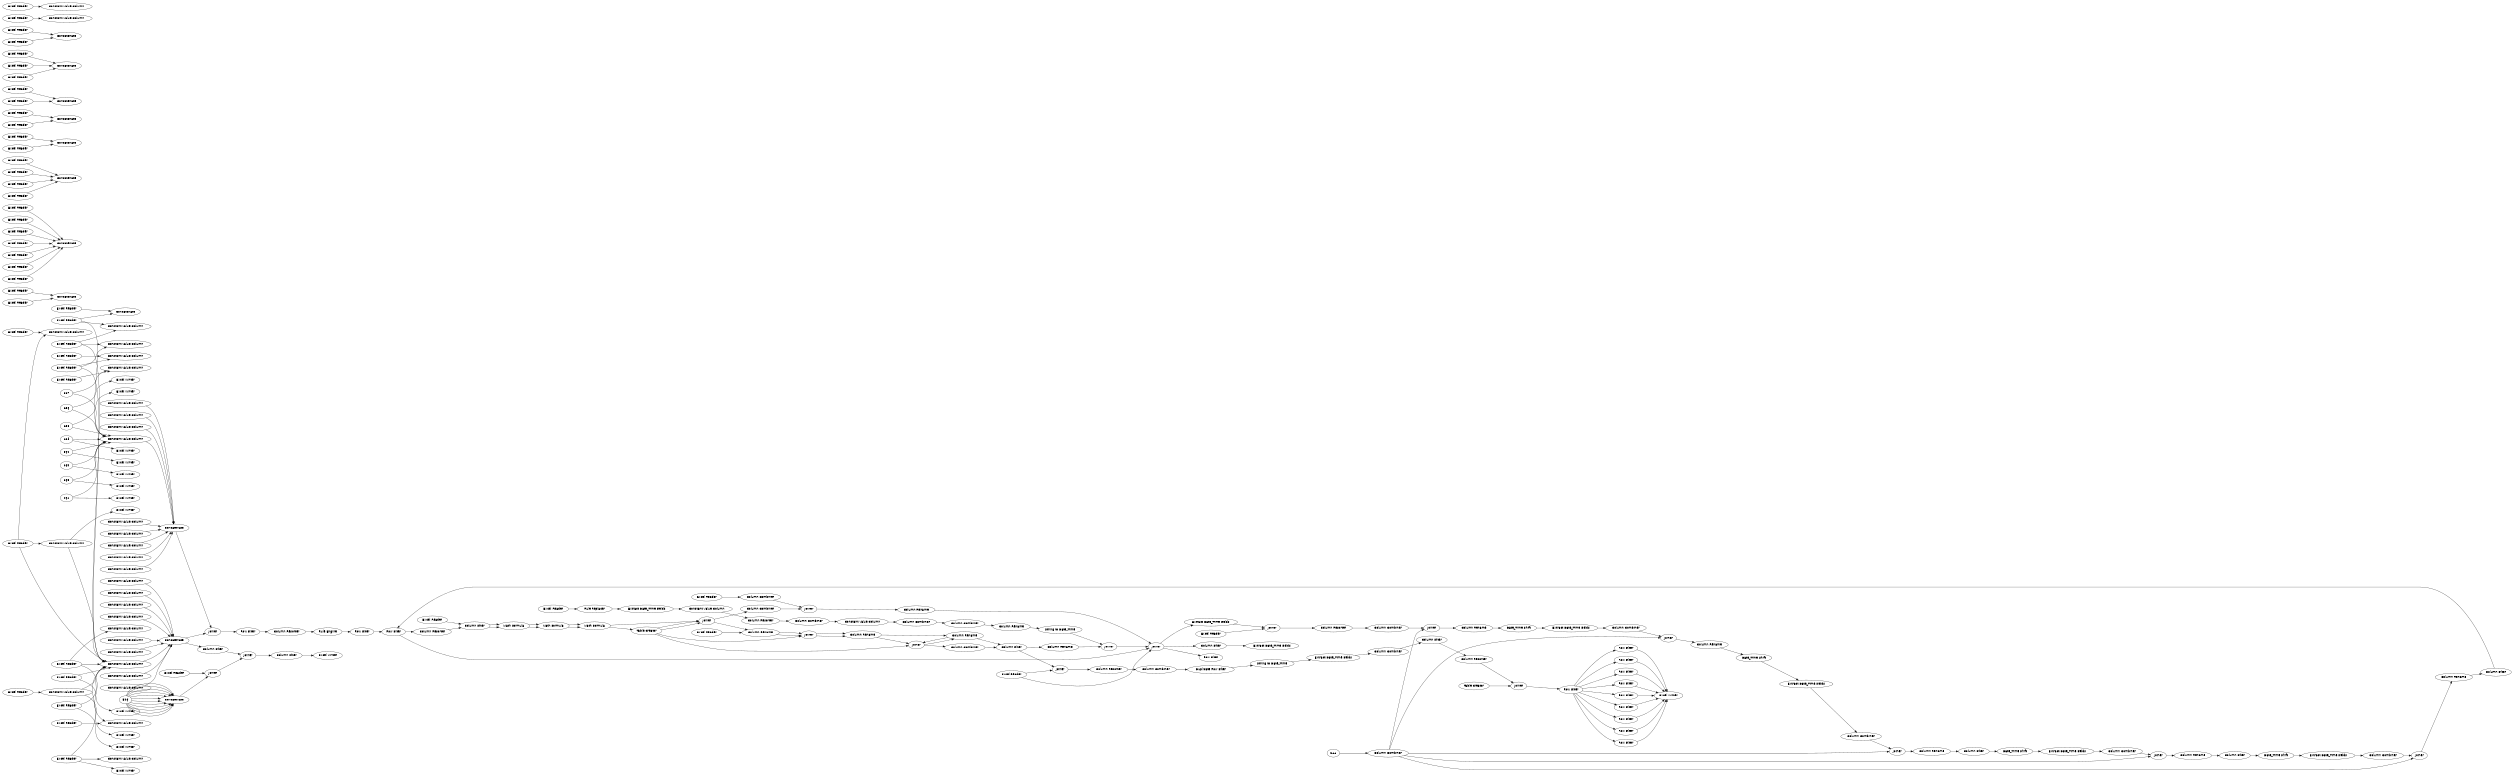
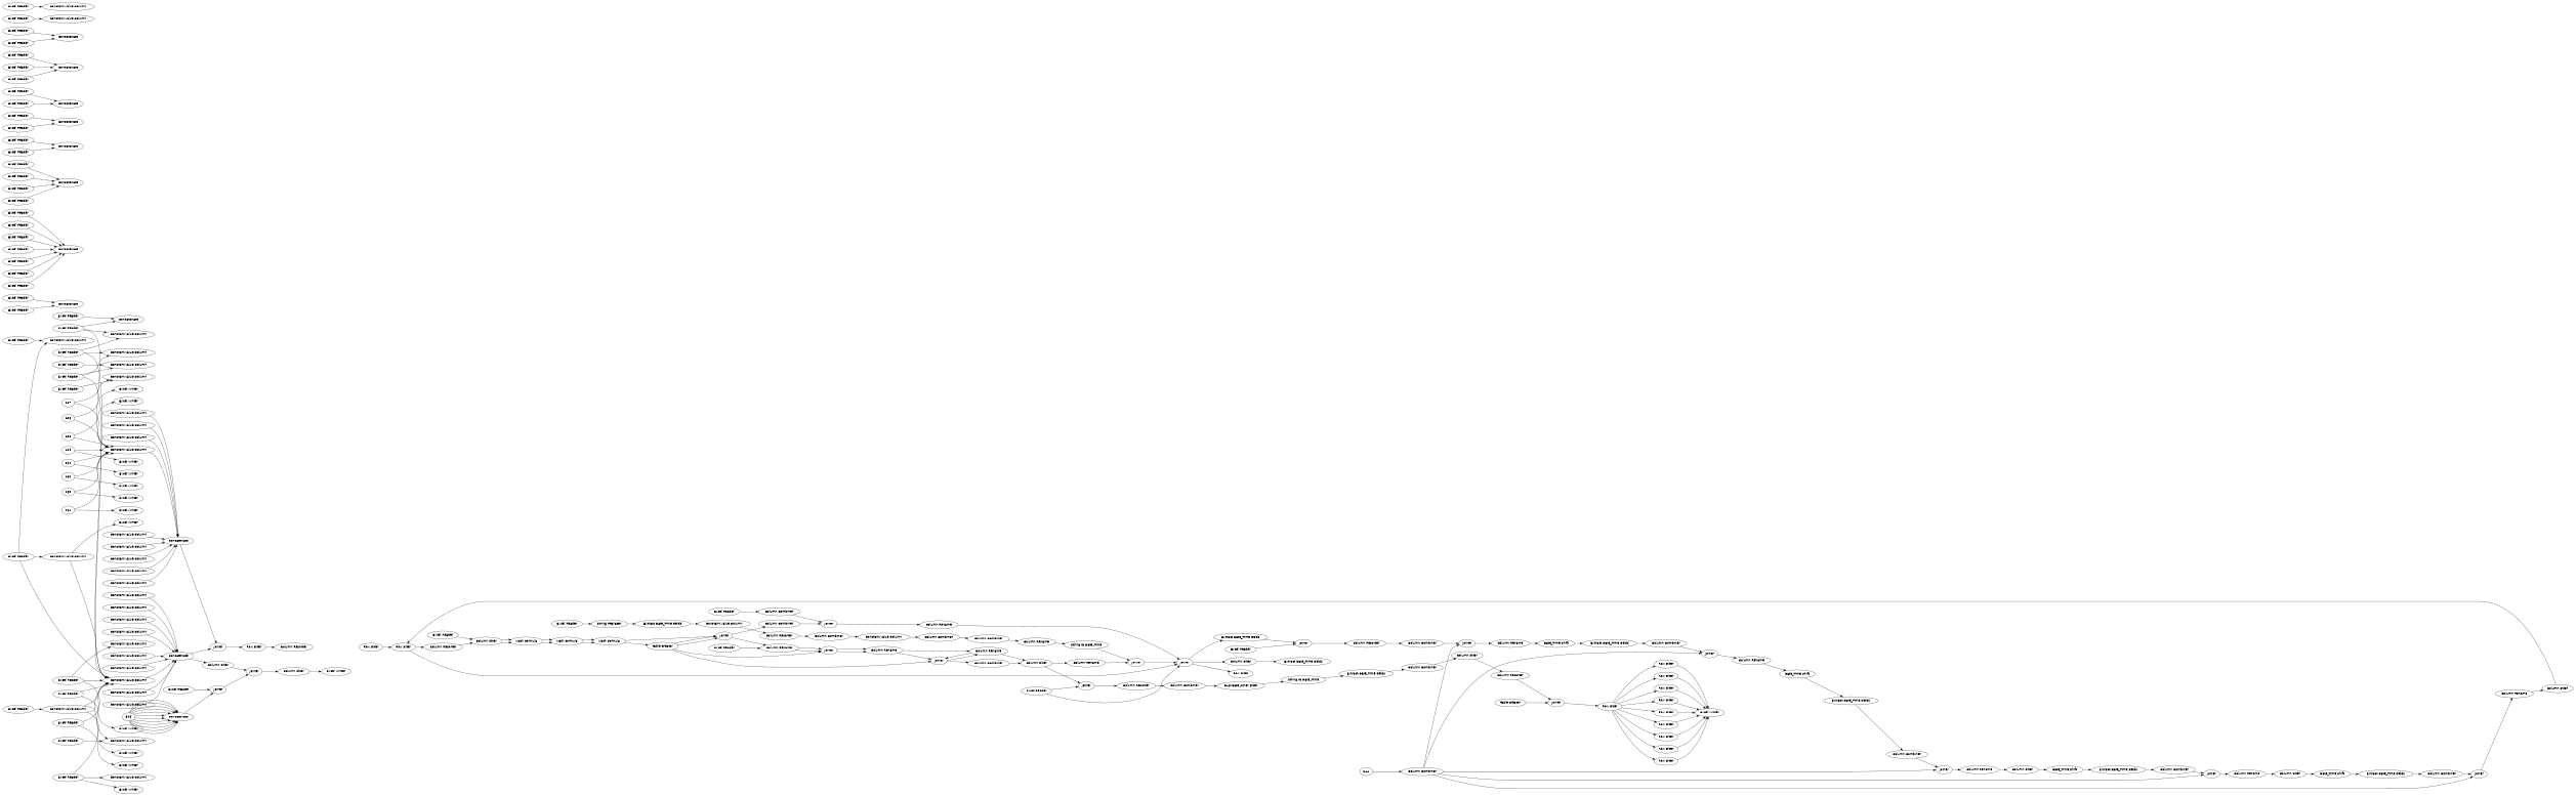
  digraph {
    fontname="DejaVu Sans"
    rankdir=LR
    node [fontname="DejaVu Sans"]
    edge [fontname="DejaVu Sans"]
    n1 [label="Excel Reader"]
    n2 [label="Constant Value Column"]
    n3 [label="Constant Value Column"]
    n4 [label="Constant Value Column"]
    n5 [label="Excel Writer"]
    n6 [label=Concatenate]
    n7 [label="Excel Reader"]
    n8 [label="Constant Value Column"]
    n9 [label="Constant Value Column"]
    n10 [label="Excel Reader"]
    n11 [label="Constant Value Column"]
    n12 [label="Excel Reader"]
    n13 [label="Constant Value Column"]
    n14 [label="Constant Value Column"]
    n15 [label="Excel Reader"]
    n16 [label="Excel Writer"]
    n17 [label="Constant Value Column"]
    n18 [label="Excel Reader"]
    n19 [label="Excel Writer"]
    n20 [label="Constant Value Column"]
    n21 [label="Excel Writer"]
    n22 [label="Excel Writer"]
    n23 [label="Constant Value Column"]
    n24 [label="Excel Writer"]
    n25 [label="Excel Writer"]
    n26 [label="Excel Writer"]
    n27 [label="Excel Writer"]
    n28 [label="Excel Writer"]
    n29 [label="Excel Reader"]
    n30 [label="Excel Writer"]
    n31 [label="Excel Writer"]
    n32 [label="Excel Reader"]
    n33 [label=Concatenate]
    n34 [label="Constant Value Column"]
    n35 [label=Concatenate]
    n36 [label=Joiner]
    n37 [label="Row Filter"]
    n38 [label="Column Resorter"]
    n39 [label="Excel Reader"]
    n40 [label=Concatenate]
    n41 [label="Excel Reader"]
    n42 [label="Excel Reader"]
    n43 [label=Concatenate]
    n44 [label="Excel Reader"]
    n45 [label="Excel Reader"]
    n46 [label="Excel Reader"]
    n47 [label="Excel Reader"]
    n48 [label="Excel Reader"]
    n49 [label="Excel Reader"]
    n50 [label=Concatenate]
    n51 [label="Excel Reader"]
    n52 [label="Excel Reader"]
    n53 [label="Excel Reader"]
    n54 [label="Excel Reader"]
    n55 [label="Excel Reader"]
    n56 [label=Concatenate]
    n57 [label="Excel Reader"]
    n58 [label="Excel Reader"]
    n59 [label=Concatenate]
    n60 [label="Excel Reader"]
    n61 [label="Excel Reader"]
    n62 [label="Excel Reader"]
    n63 [label=Concatenate]
    n64 [label="Excel Reader"]
    n65 [label="Excel Reader"]
    n66 [label=Concatenate]
    n67 [label="Excel Reader"]
    n68 [label="Excel Reader"]
    n69 [label=Concatenate]
    n70 [label="Excel Reader"]
    n71 [label="Excel Reader"]
    n72 [label="Column Filter"]
    n73 [label=Joiner]
    n74 [label="Constant Value Column"]
    n75 [label="Constant Value Column"]
    n76 [label="Constant Value Column"]
    n77 [label="Constant Value Column"]
    n78 [label="Constant Value Column"]
    n79 [label="Constant Value Column"]
    n80 [label="Constant Value Column"]
    n81 [label="Constant Value Column"]
    n82 [label="Constant Value Column"]
    n83 [label="Constant Value Column"]
    n84 [label="Constant Value Column"]
    n85 [label="Constant Value Column"]
    n86 [label="Constant Value Column"]
    n87 [label="Constant Value Column"]
    n88 [label="Constant Value Column"]
    n89 [label="Constant Value Column"]
-   n90 [label="Rule Engine"]
    n91 [label="Row Filter"]
    n92 [label="Row Filter"]
    n93 [label=Joiner]
    n94 [label="Column Resorter"]
    n95 [label="Extract Date_Time Fields"]
    n96 [label=Joiner]
    n97 [label="Column Resorter"]
    n98 [label="Column Combiner"]
    n99 [label=Joiner]
    n100 [label="Column Rename"]
    n101 [label="Column Combiner"]
    n102 [label=Joiner]
    n103 [label=Joiner]
    n104 [label=Joiner]
    n105 [label=Joiner]
    n106 [label="Column Rename"]
    n107 [label="Column Rename"]
    n108 [label="Column Rename"]
    n109 [label="Column Rename"]
    n110 [label="Column Combiner"]
    n111 [label=Joiner]
    n112 [label="Column Rename"]
    n113 [label="Column Filter"]
    n114 [label="Row Filter"]
    n115 [label="Excel Reader"]
    n116 [label="Column Filter"]
    n117 [label="Math Formula"]
    n118 [label="Excel Reader"]
    n119 [label="Column Combiner"]
    n120 [label="Column Combiner"]
    n121 [label="Column Filter"]
    n122 [label="Column Rename"]
    n123 [label=Joiner]
    n124 [label="Column Combiner"]
    n125 [label="Column Rename"]
    n126 [label="String to Date_Time"]
    n127 [label=Joiner]
    n128 [label="Column Resorter"]
    n129 [label="Column Combiner"]
    n130 [label="Constant Value Column"]
    n131 [label="Excel Reader"]
    n132 [label="Column Rename"]
    n133 [label=Joiner]
-   n134 [label="Rule Replacer"]
+   n134 [label="String Replacer"]
    n135 [label="Extract Date_Time Fields"]
    n136 [label="Constant Value Column"]
    n137 [label="Excel Reader"]
    n138 [label="Column Combiner"]
    n139 [label="Extract Date_Time Fields"]
    n140 [label="Math Formula"]
    n141 [label="Math Formula"]
    n142 [label="Table Creator"]
    n143 [label=Joiner]
    n144 [label=Joiner]
    n145 [label="Column Rename"]
    n146 [label="Column Rename"]
    n147 [label="Column Resorter"]
    n148 [label="Date_Time Shift"]
    n149 [label="Excel Reader"]
    n150 [label="Extract Date_Time Fields"]
    n151 [label="Column Combiner"]
    n152 [label="Date_Time Shift"]
    n153 [label="Extract Date_Time Fields"]
    n154 [label="Column Combiner"]
    n155 [label="Column Filter"]
    n156 [label="Date_Time Shift"]
    n157 [label="Extract Date_Time Fields"]
    n158 [label="Column Combiner"]
    n159 [label="Column Filter"]
    n160 [label="Date_Time Shift"]
    n161 [label="Extract Date_Time Fields"]
    n162 [label="Column Combiner"]
    n163 [label="Column Filter"]
    n164 [label="Excel Reader"]
    n165 [label="Column Combiner"]
-   n166 [label="Duplicate Row Filter"]
+   n166 [label="Duplicate Joiner Filter"]
    n167 [label="Column Filter"]
    n168 [label=Concatenate]
    n169 [label=Joiner]
    n170 [label="Excel Reader"]
    n171 [label="Excel Reader"]
    n172 [label="Excel Reader"]
    n173 [label="Excel Reader"]
    n174 [label="Excel Reader"]
    n175 [label="Constant Value Column"]
    n176 [label="Excel Reader"]
    n177 [label="Constant Value Column"]
    n178 [label="Excel Reader"]
    n179 [label="Excel Writer"]
    n180 [label="Excel Reader"]
    n181 [label="String to Date_Time"]
    n182 [label="Extract Date_Time Fields"]
    n183 [label="Column Combiner"]
    n184 [label="Column Filter"]
    n185 [label="Column Resorter"]
    n186 [label=Joiner]
    n187 [label="Row Filter"]
    n188 [label="Row Filter"]
    n189 [label="Row Filter"]
    n190 [label="Row Filter"]
    n191 [label="Row Filter"]
    n192 [label="Row Filter"]
    n193 [label="Row Filter"]
    n194 [label="Row Filter"]
    n195 [label="Row Filter"]
    n196 [label="Row Filter"]
    n197 [label="Table Creator"]
    n198 [label="Excel Writer"]
    244
    156
    n201 [label=117]
    158
    159
    n204 [label=361]
    162
    163
    164
    316
    n1 -> n2
    n1 -> n3
    n1 -> n4
    n2 -> n4
    n2 -> n5
    n4 -> n6
    n6 -> n36
    n6 -> n72
    n7 -> n4
    n7 -> n8
    n7 -> n9
    n10 -> n4
    n10 -> n8
    n10 -> n11
    n12 -> n4
    n12 -> n13
    n12 -> n14
    n15 -> n4
    n15 -> n16
    n15 -> n17
    n18 -> n4
    n18 -> n19
    n20 -> n4
    n20 -> n21
    n29 -> n4
    n29 -> n30
    n32 -> n9
    n32 -> n33
    n32 -> n34
    n34 -> n35
    n35 -> n36
    n36 -> n37
    n37 -> n38
-   n38 -> n90
    n39 -> n40
    n41 -> n40
    n42 -> n43
    n44 -> n43
    n45 -> n43
    n46 -> n43
    n47 -> n43
    n48 -> n43
    n49 -> n43
    n51 -> n50
    n52 -> n50
    n53 -> n50
    n54 -> n50
    n55 -> n56
    n57 -> n56
    n58 -> n33
    n60 -> n59
    n61 -> n59
    n62 -> n63
    n64 -> n63
    n65 -> n66
    n67 -> n66
    n68 -> n66
    n70 -> n69
    n71 -> n69
    n72 -> n73
    n73 -> n167
    n74 -> n6
    n75 -> n6
    n76 -> n6
    n77 -> n6
    n78 -> n6
    n79 -> n6
    n80 -> n6
    n81 -> n6
    n82 -> n35
    n83 -> n35
    n84 -> n35
    n85 -> n35
    n86 -> n35
    n87 -> n35
    n88 -> n35
    n89 -> n35
-   n90 -> n91
    n91 -> n92
    n92 -> n93
    n92 -> n94
    n93 -> n95
    n93 -> n113
    n93 -> n114
    n94 -> n116
    n95 -> n96
    n96 -> n97
    n97 -> n98
    n98 -> n99
    n99 -> n100
    n100 -> n148
    n101 -> n99
    n101 -> n102
    n101 -> n103
    n101 -> n104
    n101 -> n105
    n102 -> n106
    n103 -> n107
    n104 -> n108
    n105 -> n109
    n106 -> n152
    n107 -> n155
    n108 -> n159
    n109 -> n163
    n110 -> n111
    n111 -> n112
    n112 -> n93
    n113 -> n139
    n115 -> n116
    n116 -> n117
    n116 -> n117
    n117 -> n140
    n117 -> n140
    n118 -> n110
    n119 -> n111
    n120 -> n121
    n121 -> n122
    n121 -> n123
    n122 -> n127
    n123 -> n147
    n124 -> n125
    n125 -> n126
    n126 -> n127
    n127 -> n93
    n128 -> n129
    n129 -> n130
    n130 -> n138
    n131 -> n132
    n132 -> n133
    n132 -> n133
    n133 -> n145
    n133 -> n145
    n134 -> n135
    n135 -> n136
    n136 -> n128
    n137 -> n134
    n138 -> n124
    n140 -> n141
    n140 -> n141
    n141 -> n142
    n141 -> n143
    n142 -> n133
    n142 -> n143
    n142 -> n143
    n142 -> n144
    n143 -> n119
    n143 -> n132
    n144 -> n120
    n144 -> n146
    n145 -> n144
    n145 -> n146
    n146 -> n121
    n146 -> n144
    n147 -> n165
    n148 -> n150
    n149 -> n96
    n150 -> n151
    n151 -> n102
    n152 -> n153
    n153 -> n154
    n154 -> n103
    n155 -> n156
    n156 -> n157
    n157 -> n158
    n158 -> n104
    n159 -> n160
    n160 -> n161
    n161 -> n162
    n162 -> n105
    n163 -> n92
    n164 -> n93
    n164 -> n123
    n165 -> n166
    n166 -> n181
    n167 -> n179
    n168 -> n169
    n169 -> n73
    n170 -> n11
    n171 -> n23
    n172 -> n20
    n173 -> n13
    n174 -> n175
    n176 -> n177
    n178 -> n3
    n180 -> n169
    n181 -> n182
    n182 -> n183
    n183 -> n184
    n184 -> n185
    n185 -> n186
    n186 -> n187
    n187 -> n188
    n187 -> n189
    n187 -> n190
    n187 -> n191
    n187 -> n192
    n187 -> n193
    n187 -> n194
    n187 -> n195
    n187 -> n196
    n188 -> n198
    n189 -> n198
    n190 -> n198
    n191 -> n198
    n192 -> n198
    n193 -> n198
    n194 -> n198
    n195 -> n198
    n196 -> n198
    n197 -> n186
    244 -> n101
    156 -> n27
    156 -> n34
    n201 -> n23
    n201 -> n34
    158 -> n31
    158 -> n34
    159 -> n24
    159 -> n34
    n204 -> n26
    n204 -> n34
    162 -> n25
    162 -> n34
    163 -> n28
    163 -> n34
    164 -> n22
    164 -> n34
    316 -> n168
    316 -> n168
    316 -> n168
    316 -> n168
    316 -> n168
    316 -> n168
    316 -> n168
    316 -> n168
    316 -> n168
    316 -> n168
    316 -> n168
    316 -> n168
  }
